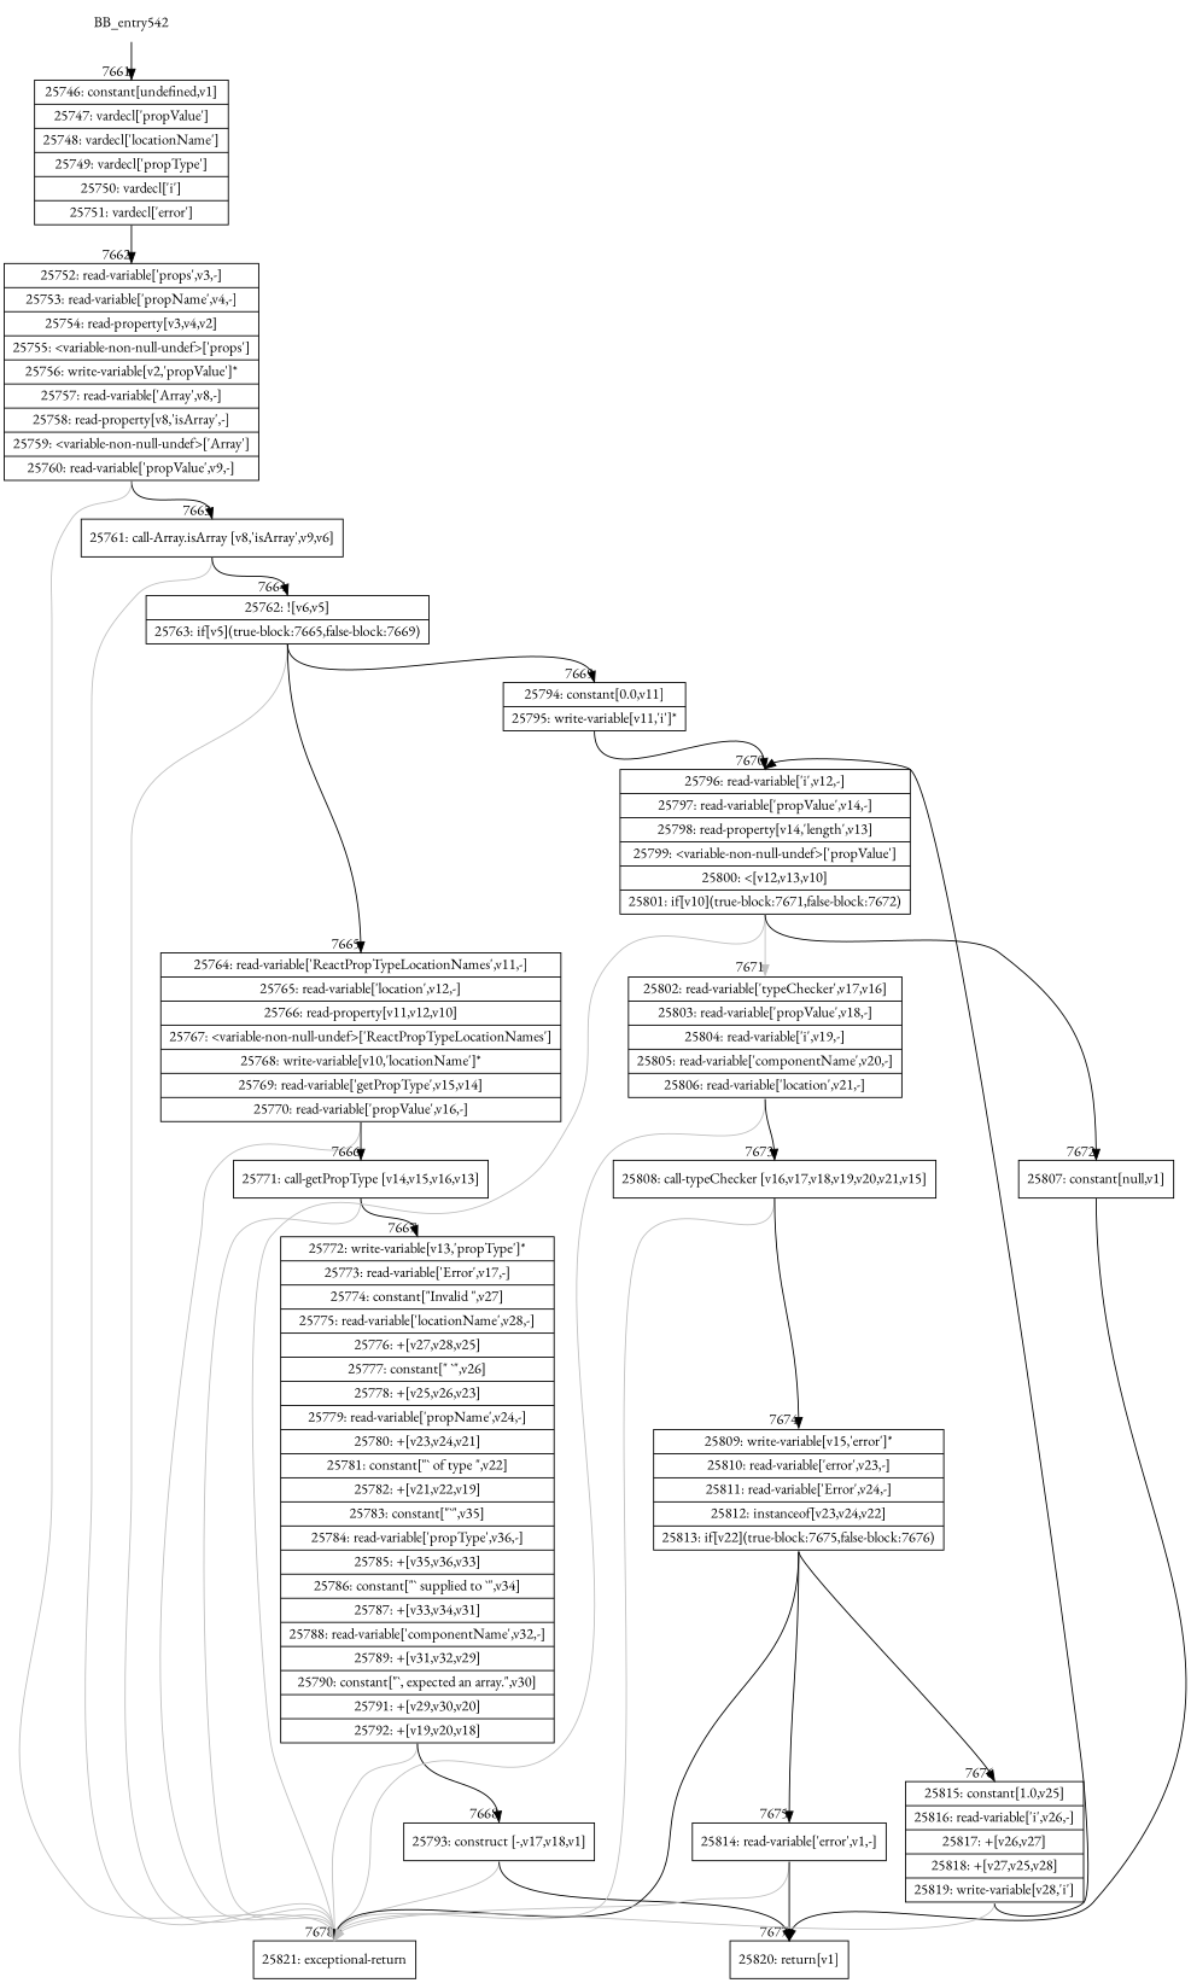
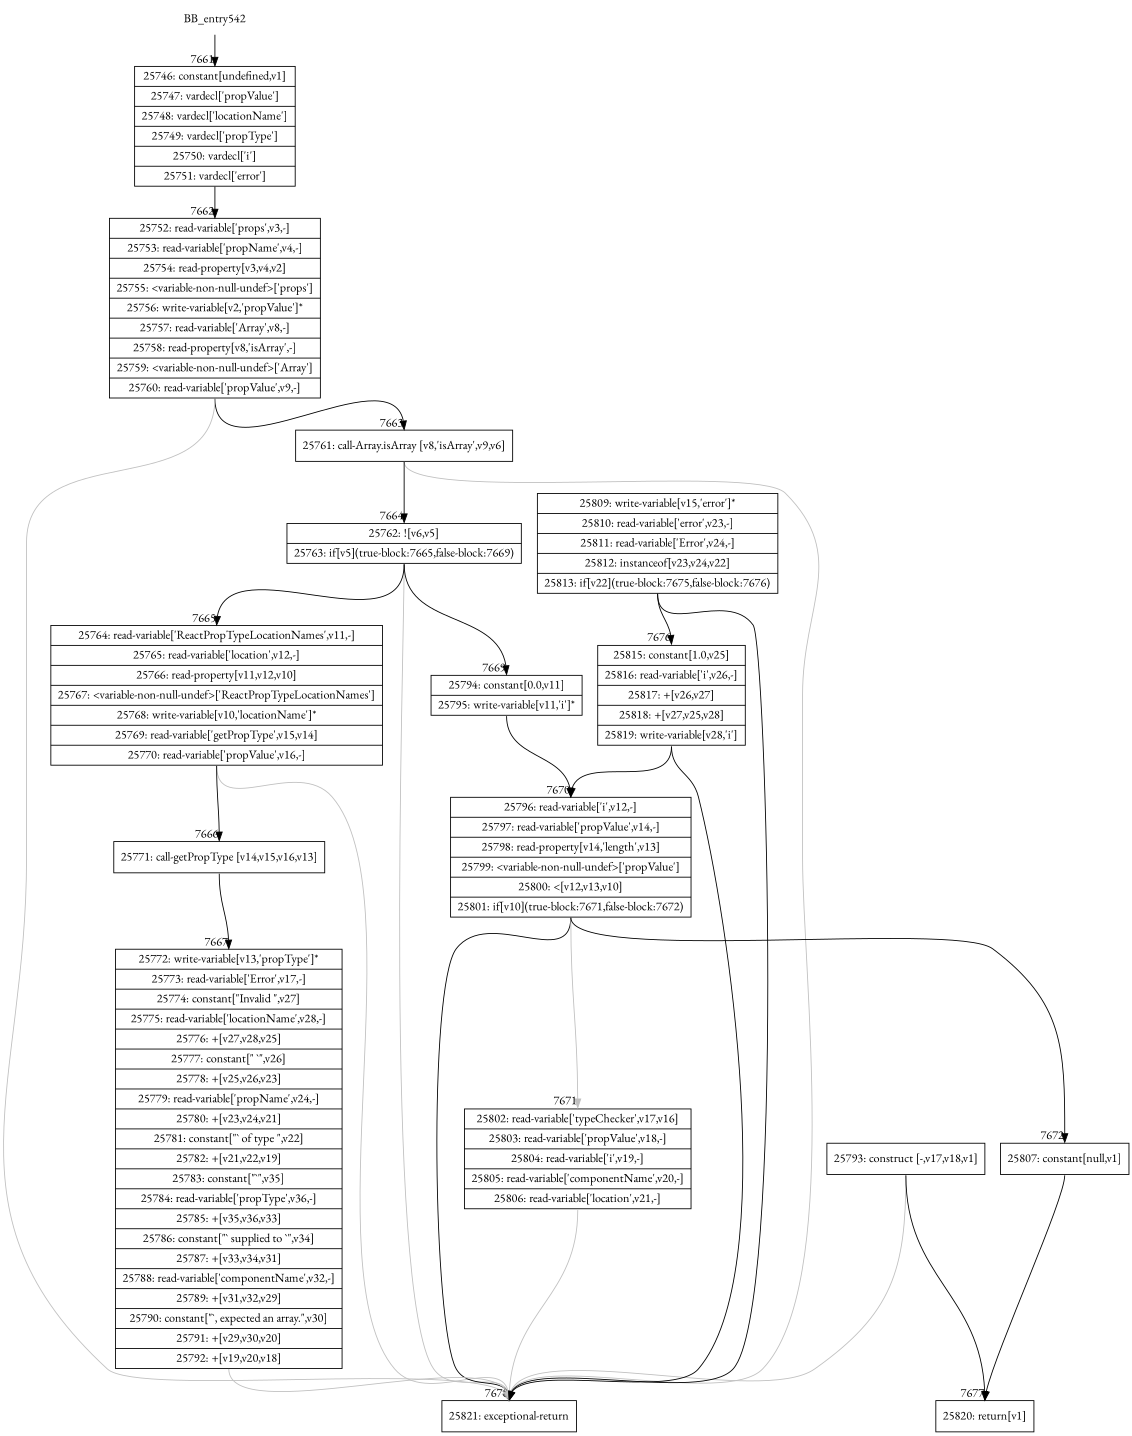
  digraph {
    fontname="EB Garamond"
    rankdir=TD
    node [fontname="EB Garamond" shape=record]
    edge [fontname="EB Garamond" headport=n tailport=s]
    n1 [label=BB_entry542 shape=none]
    n2 [label="{25746: constant[undefined,v1]|25747: vardecl['propValue']|25748: vardecl['locationName']|25749: vardecl['propType']|25750: vardecl['i']|25751: vardecl['error']}"]
    n3 [label="{25752: read-variable['props',v3,-]|25753: read-variable['propName',v4,-]|25754: read-property[v3,v4,v2]|25755: \<variable-non-null-undef\>['props']|25756: write-variable[v2,'propValue']*|25757: read-variable['Array',v8,-]|25758: read-property[v8,'isArray',-]|25759: \<variable-non-null-undef\>['Array']|25760: read-variable['propValue',v9,-]}"]
    n4 [label="{25761: call-Array.isArray [v8,'isArray',v9,v6]}"]
    n5 [label="{25821: exceptional-return}"]
    n6 [label="{25762: ![v6,v5]|25763: if[v5](true-block:7665,false-block:7669)}"]
    n7 [label="{25764: read-variable['ReactPropTypeLocationNames',v11,-]|25765: read-variable['location',v12,-]|25766: read-property[v11,v12,v10]|25767: \<variable-non-null-undef\>['ReactPropTypeLocationNames']|25768: write-variable[v10,'locationName']*|25769: read-variable['getPropType',v15,v14]|25770: read-variable['propValue',v16,-]}"]
    n8 [label="{25794: constant[0.0,v11]|25795: write-variable[v11,'i']*}"]
    n9 [label="{25771: call-getPropType [v14,v15,v16,v13]}"]
    n10 [label="{25796: read-variable['i',v12,-]|25797: read-variable['propValue',v14,-]|25798: read-property[v14,'length',v13]|25799: \<variable-non-null-undef\>['propValue']|25800: \<[v12,v13,v10]|25801: if[v10](true-block:7671,false-block:7672)}"]
    n11 [label="{25772: write-variable[v13,'propType']*|25773: read-variable['Error',v17,-]|25774: constant[\"Invalid \",v27]|25775: read-variable['locationName',v28,-]|25776: +[v27,v28,v25]|25777: constant[\" `\",v26]|25778: +[v25,v26,v23]|25779: read-variable['propName',v24,-]|25780: +[v23,v24,v21]|25781: constant[\"` of type \",v22]|25782: +[v21,v22,v19]|25783: constant[\"`\",v35]|25784: read-variable['propType',v36,-]|25785: +[v35,v36,v33]|25786: constant[\"` supplied to `\",v34]|25787: +[v33,v34,v31]|25788: read-variable['componentName',v32,-]|25789: +[v31,v32,v29]|25790: constant[\"`, expected an array.\",v30]|25791: +[v29,v30,v20]|25792: +[v19,v20,v18]}"]
    n12 [label="{25802: read-variable['typeChecker',v17,v16]|25803: read-variable['propValue',v18,-]|25804: read-variable['i',v19,-]|25805: read-variable['componentName',v20,-]|25806: read-variable['location',v21,-]}"]
    n13 [label="{25807: constant[null,v1]}"]
    n14 [label="{25793: construct [-,v17,v18,v1]}"]
    n15 [label="{25820: return[v1]}"]
-   n16 [label="{25808: call-typeChecker [v16,v17,v18,v19,v20,v21,v15]}"]
    n17 [label="{25809: write-variable[v15,'error']*|25810: read-variable['error',v23,-]|25811: read-variable['Error',v24,-]|25812: instanceof[v23,v24,v22]|25813: if[v22](true-block:7675,false-block:7676)}"]
-   n18 [label="{25814: read-variable['error',v1,-]}"]
    n19 [label="{25815: constant[1.0,v25]|25816: read-variable['i',v26,-]|25817: +[v26,v27]|25818: +[v27,v25,v28]|25819: write-variable[v28,'i']}"]
    n1 -> n2 [headlabel="    7661"]
    n2 -> n3 [headlabel="      7662"]
    n3 -> n4 [headlabel="      7663"]
    n3 -> n5 [color=gray headlabel="      7678"]
    n4 -> n5 [color=gray]
    n4 -> n6 [headlabel="      7664"]
    n6 -> n5 [color=gray]
    n6 -> n7 [headlabel="      7665"]
    n6 -> n8 [headlabel="      7669"]
    n7 -> n5 [color=gray]
    n7 -> n9 [headlabel="      7666"]
    n8 -> n10 [headlabel="      7670"]
-   n9 -> n5 [color=gray]
    n9 -> n11 [headlabel="      7667"]
-   n10 -> n5 [color=gray]
+   n10 -> n5 [color=black]
    n10 -> n12 [color=gray headlabel="      7671"]
    n10 -> n13 [headlabel="      7672"]
    n11 -> n5 [color=gray]
-   n11 -> n14 [headlabel="      7668"]
    n12 -> n5 [color=gray]
-   n12 -> n16 [headlabel="      7673"]
    n13 -> n15
    n14 -> n5 [color=gray]
    n14 -> n15 [headlabel="      7677"]
-   n16 -> n5 [color=gray]
-   n16 -> n17 [headlabel="      7674"]
    n17 -> n5 [color=black]
-   n17 -> n18 [headlabel="      7675"]
    n17 -> n19 [headlabel="      7676"]
-   n18 -> n5 [color=gray]
-   n18 -> n15
-   n19 -> n5 [color=gray]
+   n19 -> n5 [color=black]
    n19 -> n10
  }
